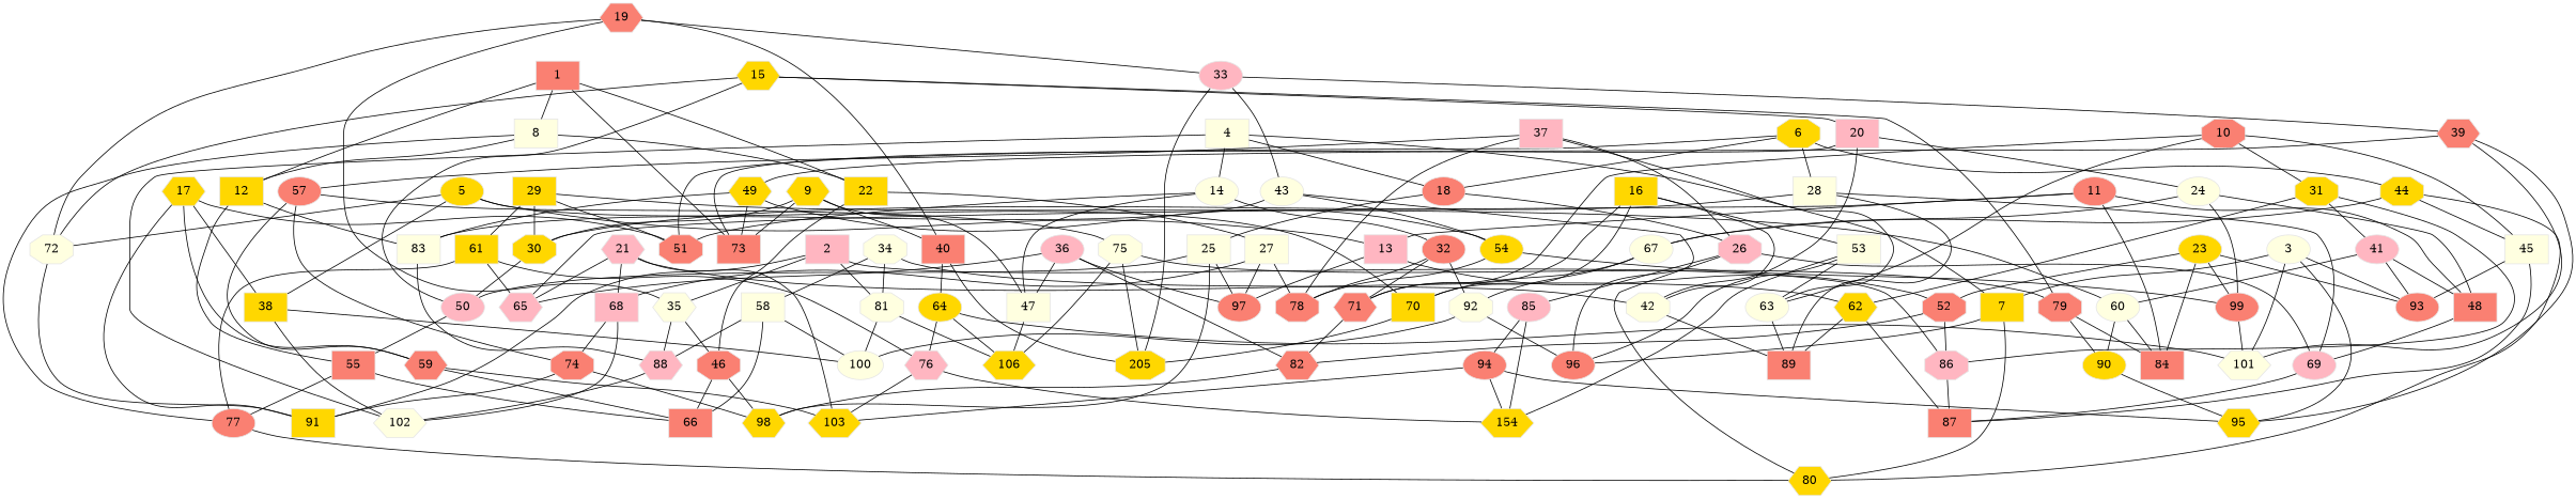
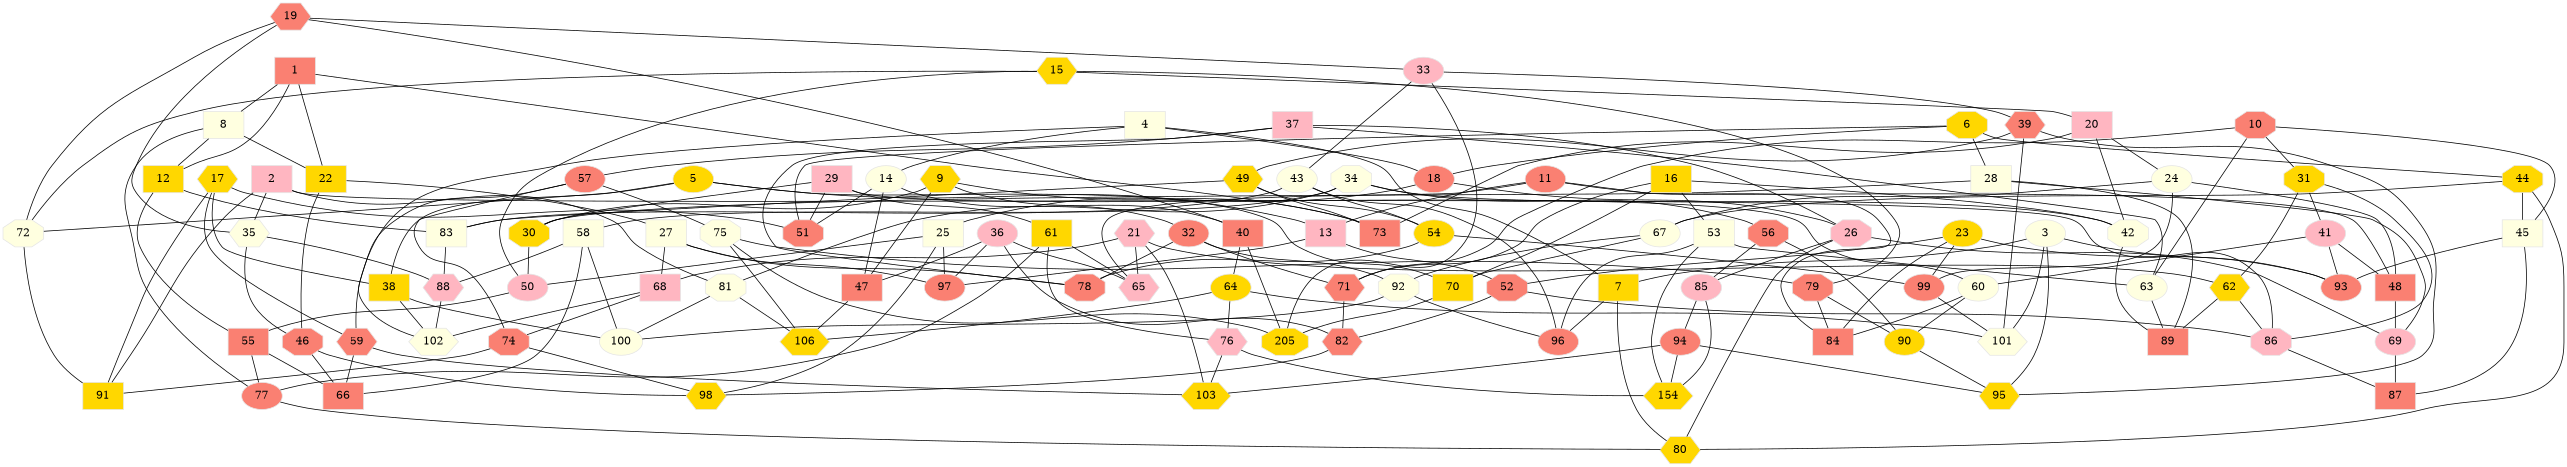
  graph {
    node [color=gray90 fillcolor=salmon shape=box style=filled]
    8 [fillcolor=lightyellow]
    1
    12 [fillcolor=gold]
    22 [fillcolor=gold]
    73
    77 [shape=ellipse]
    55
    83 [fillcolor=lightyellow]
    27 [fillcolor=lightyellow]
    46 [shape=octagon]
    2 [fillcolor=lightpink]
    35 [fillcolor=lightyellow shape=hexagon]
    81 [fillcolor=lightyellow shape=octagon]
    86 [fillcolor=lightpink shape=octagon]
    91 [fillcolor=gold]
    88 [fillcolor=lightpink shape=hexagon]
    100 [fillcolor=lightyellow shape=ellipse]
    106 [fillcolor=gold shape=hexagon]
    87
    3 [fillcolor=lightyellow shape=ellipse]
    7 [fillcolor=gold]
    93 [shape=ellipse]
    95 [fillcolor=gold shape=hexagon]
    101 [fillcolor=lightyellow shape=hexagon]
    80 [fillcolor=gold shape=hexagon]
    96 [shape=ellipse]
    4 [fillcolor=lightyellow]
    14 [fillcolor=lightyellow shape=ellipse]
    18 [shape=ellipse]
    102 [fillcolor=lightyellow shape=hexagon]
    51 [shape=octagon]
-   47 [fillcolor=lightyellow]
+   47
    32 [shape=ellipse]
    25 [fillcolor=lightyellow]
    26 [fillcolor=lightpink shape=octagon]
    5 [fillcolor=gold shape=ellipse]
    13 [fillcolor=lightpink]
    38 [fillcolor=gold]
    70 [fillcolor=gold]
    72 [fillcolor=lightyellow shape=octagon]
    52 [shape=octagon]
    97 [shape=ellipse]
    n43 [fillcolor=gold label=205 shape=octagon]
    6 [fillcolor=gold shape=octagon]
    28 [fillcolor=lightyellow]
    44 [fillcolor=gold shape=octagon]
    30 [fillcolor=gold shape=octagon]
    69 [fillcolor=lightpink shape=ellipse]
    89
    45 [fillcolor=lightyellow]
    67 [fillcolor=lightyellow shape=ellipse]
    9 [fillcolor=gold shape=hexagon]
    40
    50 [fillcolor=lightpink shape=ellipse]
    64 [fillcolor=gold shape=ellipse]
    10 [shape=octagon]
    31 [fillcolor=gold shape=octagon]
    63 [fillcolor=lightyellow shape=ellipse]
    71 [shape=hexagon]
    62 [fillcolor=gold shape=hexagon]
    41 [fillcolor=lightpink shape=ellipse]
    82 [shape=hexagon]
    11 [shape=ellipse]
    48
    65 [fillcolor=lightpink shape=hexagon]
    84
    66
    78 [shape=octagon]
    92 [fillcolor=lightyellow shape=octagon]
    15 [fillcolor=gold shape=hexagon]
    20 [fillcolor=lightpink]
    79 [shape=octagon]
    42 [fillcolor=lightyellow shape=octagon]
    24 [fillcolor=lightyellow shape=ellipse]
    90 [fillcolor=gold shape=ellipse]
    16 [fillcolor=gold]
    53 [fillcolor=lightyellow]
    n78 [fillcolor=gold label=154 shape=hexagon]
    17 [fillcolor=gold shape=hexagon]
    59 [shape=hexagon]
    103 [fillcolor=gold shape=hexagon]
    98 [fillcolor=gold shape=hexagon]
    85 [fillcolor=lightpink shape=ellipse]
    19 [shape=hexagon]
    33 [fillcolor=lightpink shape=ellipse]
    39 [shape=hexagon]
    43 [fillcolor=lightyellow shape=ellipse]
    99 [shape=ellipse]
    21 [fillcolor=lightpink shape=hexagon]
    68 [fillcolor=lightpink]
    74 [shape=octagon]
    23 [fillcolor=gold shape=ellipse]
    94 [shape=ellipse]
-   29 [fillcolor=gold]
+   29 [fillcolor=lightpink]
    60 [fillcolor=lightyellow shape=ellipse]
    61 [fillcolor=gold]
    76 [fillcolor=lightpink shape=hexagon]
    49 [fillcolor=gold shape=hexagon]
    54 [fillcolor=gold shape=ellipse]
    34 [fillcolor=lightyellow shape=octagon]
+   56 [shape=octagon]
    58 [fillcolor=lightyellow]
    36 [fillcolor=lightpink shape=ellipse]
    37 [fillcolor=lightpink]
    57 [shape=ellipse]
    75 [fillcolor=lightyellow shape=octagon]
    8 -- 12
    8 -- 22
    8 -- 77
    1 -- 8
    1 -- 12
    1 -- 22
    1 -- 73
    12 -- 55
    12 -- 83
    22 -- 27
    22 -- 46
    77 -- 80
    55 -- 77
    55 -- 66
    83 -- 88
    27 -- 97
    27 -- 78
    27 -- 68
    46 -- 66
    46 -- 98
    2 -- 35
    2 -- 81
    2 -- 86
    2 -- 91
    35 -- 46
    35 -- 88
    81 -- 100
    81 -- 106
    86 -- 87
    88 -- 102
    3 -- 7
    3 -- 93
    3 -- 95
    3 -- 101
    7 -- 80
    7 -- 96
    4 -- 7
    4 -- 14
    4 -- 18
    4 -- 102
    14 -- 51
    14 -- 47
    14 -- 32
    18 -- 25
    18 -- 26
    47 -- 106
    32 -- 71
    32 -- 78
    32 -- 92
    25 -- 97
    25 -- 50
    25 -- 98
    26 -- 80
    26 -- 69
    26 -- 85
    5 -- 13
    5 -- 38
    5 -- 70
    5 -- 72
    13 -- 52
    13 -- 97
    38 -- 100
    38 -- 102
    70 -- n43
    72 -- 91
    52 -- 86
    52 -- 82
    6 -- 18
    6 -- 51
    6 -- 28
    6 -- 44
    28 -- 30
    28 -- 69
    28 -- 89
    44 -- 80
    44 -- 45
    44 -- 67
    30 -- 50
    69 -- 87
    45 -- 87
    45 -- 93
    67 -- 70
    67 -- 92
    9 -- 73
    9 -- 47
    9 -- 30
    9 -- 40
    40 -- n43
    40 -- 64
    50 -- 55
    64 -- 106
    64 -- 101
    64 -- 76
    10 -- 45
    10 -- 31
    10 -- 63
    10 -- 71
    31 -- 86
    31 -- 62
    31 -- 41
    63 -- 89
    71 -- 82
-   62 -- 87
+   62 -- 86
    62 -- 89
    41 -- 93
    41 -- 48
    41 -- 60
    82 -- 98
    11 -- 13
    11 -- 48
    11 -- 65
    11 -- 84
    48 -- 69
    92 -- 100
    92 -- 96
    15 -- 72
    15 -- 50
    15 -- 20
    15 -- 79
    20 -- 73
    20 -- 42
    20 -- 24
    79 -- 84
    79 -- 90
    42 -- 89
    24 -- 67
    24 -- 48
    24 -- 99
    90 -- 95
    16 -- 70
    16 -- 71
    16 -- 42
    16 -- 53
    53 -- 96
    53 -- 63
    53 -- n78
    17 -- 91
    17 -- 51
    17 -- 38
    17 -- 59
    59 -- 66
    59 -- 103
    85 -- n78
    85 -- 94
    19 -- 35
    19 -- 72
    19 -- 40
    19 -- 33
    33 -- n43
    33 -- 39
    33 -- 43
    39 -- 95
    39 -- 101
    39 -- 49
    43 -- 83
    43 -- 96
    43 -- 54
    99 -- 101
    21 -- 62
    21 -- 65
    21 -- 103
    21 -- 68
    68 -- 102
    68 -- 74
    74 -- 91
    74 -- 98
    23 -- 93
    23 -- 52
    23 -- 84
    23 -- 99
    94 -- 95
    94 -- n78
    94 -- 103
    29 -- 51
    29 -- 30
    29 -- 60
    29 -- 61
    60 -- 84
    60 -- 90
    61 -- 77
    61 -- 65
    61 -- 76
    76 -- n78
    76 -- 103
    49 -- 73
    49 -- 83
    49 -- 54
    54 -- 78
    54 -- 99
    34 -- 81
    34 -- 42
+   34 -- 56
    34 -- 58
+   56 -- 90
+   56 -- 85
    58 -- 88
    58 -- 100
    58 -- 66
    36 -- 47
    36 -- 97
    36 -- 82
    36 -- 65
    37 -- 26
    37 -- 63
    37 -- 78
    37 -- 57
    57 -- 59
    57 -- 74
    57 -- 75
    75 -- 106
    75 -- n43
    75 -- 79
  }
